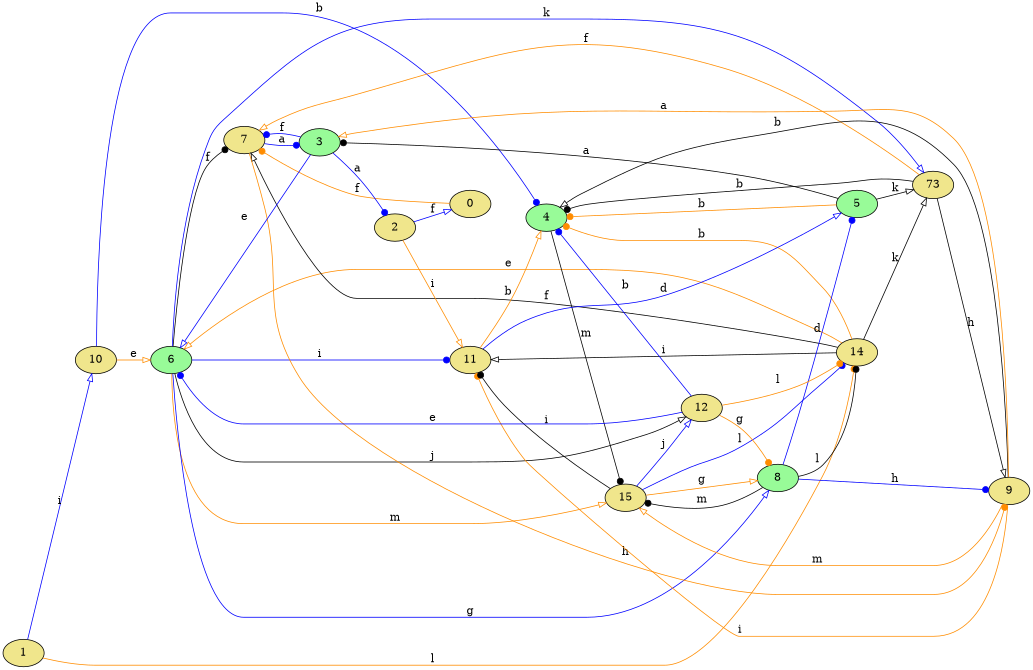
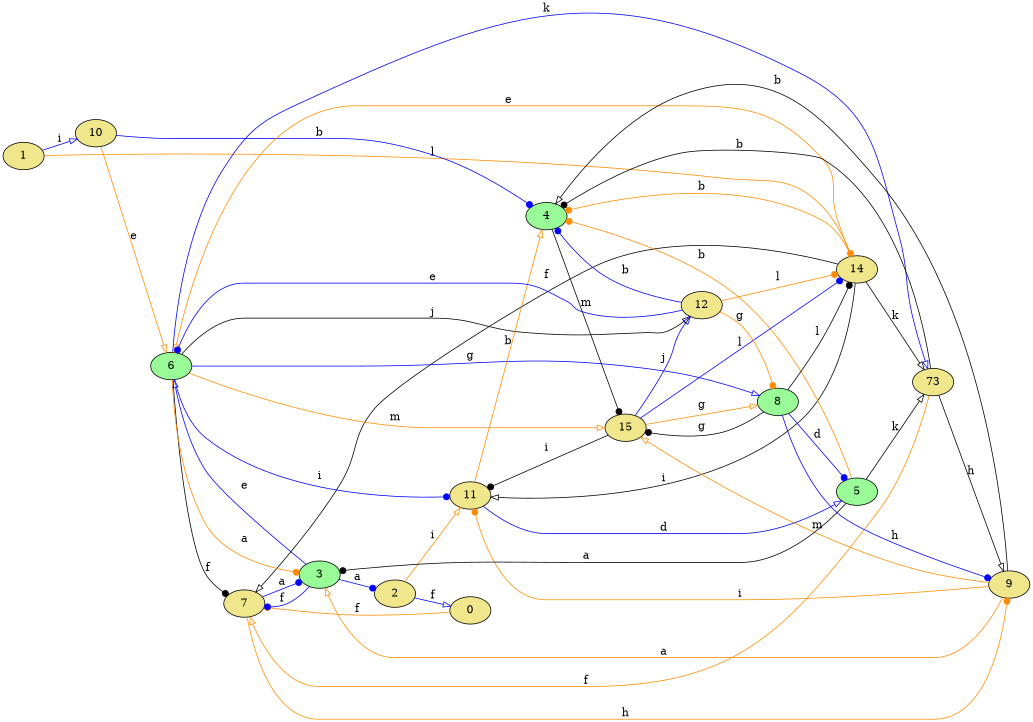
  strict digraph {
    rankdir=LR
    node [fillcolor=khaki style=filled]
    edge [arrowhead=dot color=darkorange]
    1
    10
    14
    6 [fillcolor=palegreen]
    4 [fillcolor=palegreen]
    7
    11
    n8 [label=73]
    2
    0
    3 [fillcolor=palegreen]
    9
    5 [fillcolor=palegreen]
    15
    8 [fillcolor=palegreen]
    12
    1 -> 10 [arrowhead=onormal color=blue label=i]
    1 -> 14 [label=l]
    10 -> 6 [arrowhead=onormal label=e]
    10 -> 4 [color=blue label=b]
    14 -> 6 [arrowhead=onormal label=e]
    14 -> 4 [label=b]
    14 -> 7 [arrowhead=onormal color=black label=f]
    14 -> 11 [arrowhead=onormal color=black label=i]
    14 -> n8 [arrowhead=onormal color=black label=k]
    6 -> 7 [color=black label=f]
    6 -> 11 [color=blue label=i]
    6 -> n8 [arrowhead=onormal color=blue label=k]
+   6 -> 3 [label=a]
    6 -> 15 [arrowhead=onormal label=m]
    6 -> 8 [arrowhead=onormal color=blue label=g]
    6 -> 12 [arrowhead=onormal color=black label=j]
    4 -> 15 [color=black label=m]
    7 -> 3 [color=blue label=a]
    7 -> 9 [label=h]
    11 -> 4 [arrowhead=onormal label=b]
    11 -> 5 [arrowhead=onormal color=blue label=d]
    n8 -> 4 [color=black label=b]
    n8 -> 7 [arrowhead=onormal label=f]
    n8 -> 9 [arrowhead=onormal color=black label=h]
    2 -> 11 [arrowhead=onormal label=i]
    2 -> 0 [arrowhead=onormal color=blue label=f]
    0 -> 7 [label=f]
    3 -> 6 [arrowhead=onormal color=blue label=e]
    3 -> 7 [color=blue label=f]
    3 -> 2 [color=blue label=a]
    9 -> 4 [arrowhead=onormal color=black label=b]
    9 -> 11 [label=i]
    9 -> 3 [arrowhead=onormal label=a]
    9 -> 15 [arrowhead=onormal label=m]
    5 -> 4 [label=b]
    5 -> n8 [arrowhead=onormal color=black label=k]
    5 -> 3 [color=black label=a]
    15 -> 14 [color=blue label=l]
    15 -> 11 [color=black label=i]
    15 -> 8 [arrowhead=onormal label=g]
    15 -> 12 [arrowhead=onormal color=blue label=j]
    8 -> 14 [color=black label=l]
    8 -> 9 [color=blue label=h]
    8 -> 5 [color=blue label=d]
-   8 -> 15 [color=black label=m]
+   8 -> 15 [color=black label=g]
    12 -> 14 [label=l]
    12 -> 6 [color=blue label=e]
    12 -> 4 [color=blue label=b]
    12 -> 8 [label=g]
  }
